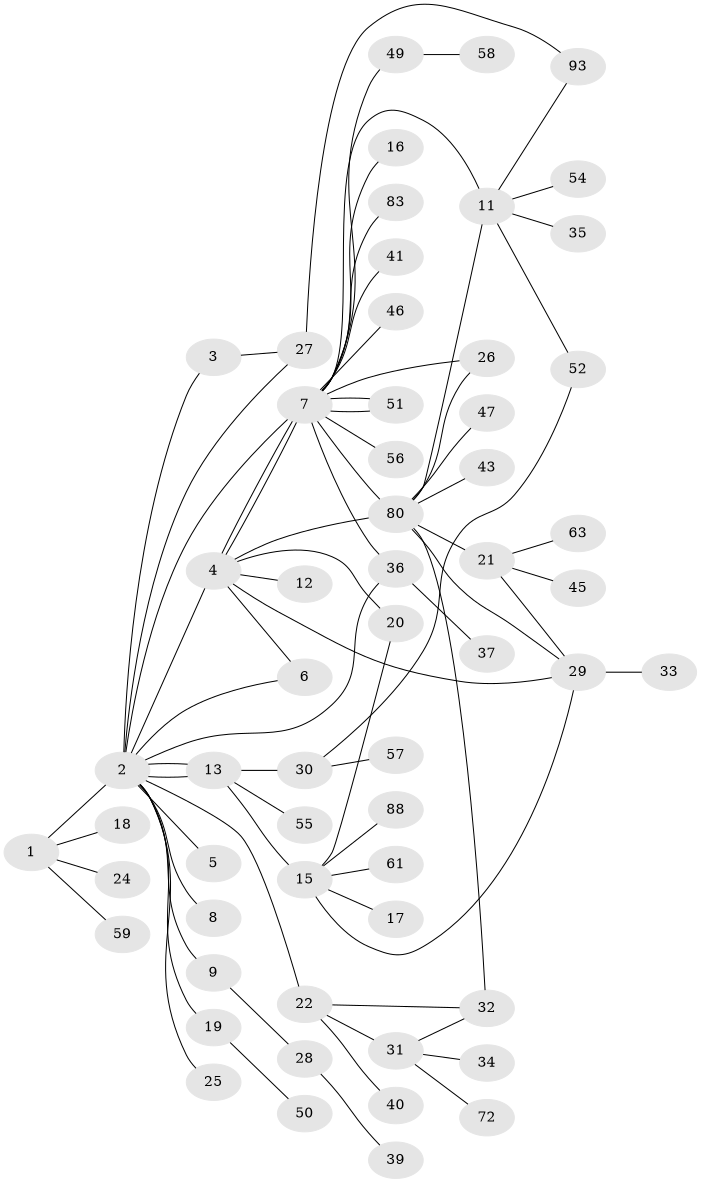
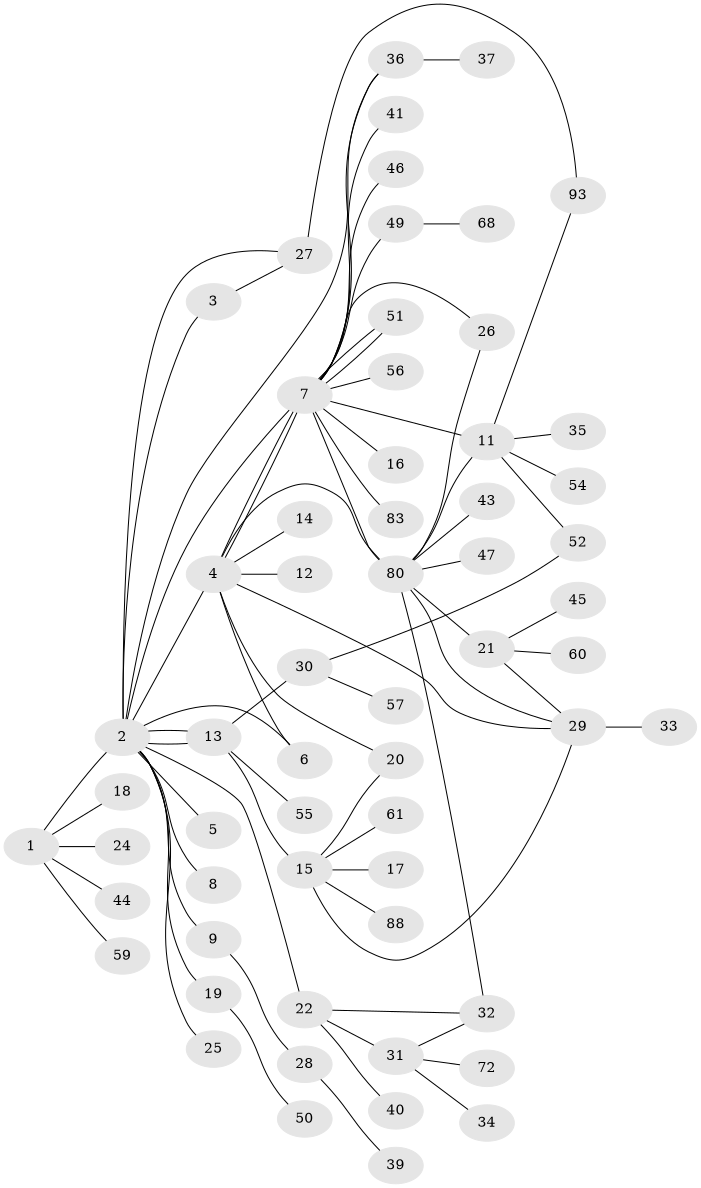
  graph {
    rankdir=LR
    node [color=gray90 style=filled]
    1
    2
    18
    24
+   44
    59
    3
    4
    5
    6
    7
    8
    9
    13
    19
    22
    25
    27
    36
    n20 [label=80]
    12
+   14
    20
    29
    11
    16
    n27 [label=83]
    26
    41
    46
    49
    51
    56
    28
    15
    30
    55
    50
    32
    31
    40
    n42 [label=93]
    37
    21
    43
    47
    33
    35
    52
    54
-   58
+   58 [label=68]
    39
    45
-   60 [label=63]
+   60
    17
    n56 [label=88]
    61
    57
    34
    n60 [label=72]
    1 -- 2
    1 -- 18
    1 -- 24
+   1 -- 44
    1 -- 59
    2 -- 3
    2 -- 4
    2 -- 5
    2 -- 6
    2 -- 7
    2 -- 8
    2 -- 9
    2 -- 13
    2 -- 13
    2 -- 19
    2 -- 22
    2 -- 25
    2 -- 27
    2 -- 36
    3 -- 27
    4 -- 6
    4 -- 7
    4 -- 7
    4 -- n20
    4 -- 12
+   4 -- 14
    4 -- 20
    4 -- 29
    7 -- 36
    7 -- n20
    7 -- 11
    7 -- 16
    7 -- n27
    7 -- 26
    7 -- 41
    7 -- 46
    7 -- 49
    7 -- 51
    7 -- 51
    7 -- 56
    9 -- 28
    13 -- 15
    13 -- 30
    13 -- 55
    19 -- 50
    22 -- 32
    22 -- 31
    22 -- 40
    27 -- n42
    36 -- 37
    n20 -- 29
    n20 -- 11
    n20 -- 26
    n20 -- 32
    n20 -- 21
    n20 -- 43
    n20 -- 47
    29 -- 33
    11 -- n42
    11 -- 35
    11 -- 52
    11 -- 54
    49 -- 58
    28 -- 39
    15 -- 20
    15 -- 29
    15 -- 17
    15 -- n56
    15 -- 61
    30 -- 52
    30 -- 57
    31 -- 32
    31 -- 34
    31 -- n60
    21 -- 29
    21 -- 45
    21 -- 60
  }
